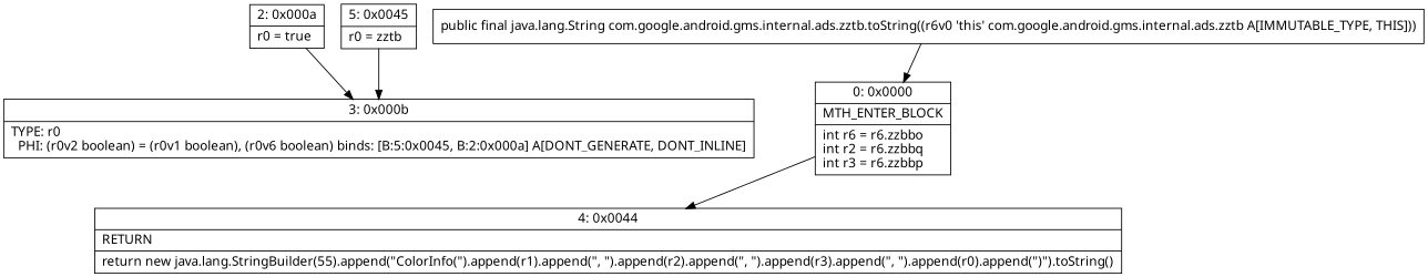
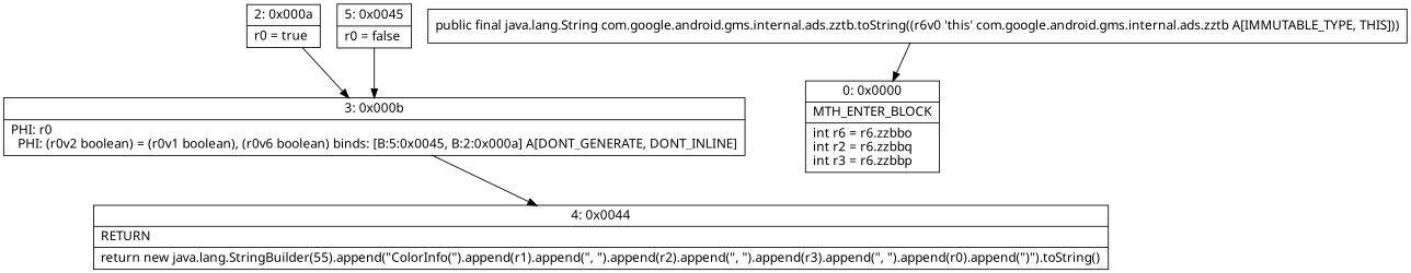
  digraph {
    fontname="Noto Sans"
    node [fontname="Noto Sans" shape=record]
    edge [fontname="Noto Sans"]
    n1 [label="{0\:\ 0x0000|MTH_ENTER_BLOCK\l|int r6 = r6.zzbbo\lint r2 = r6.zzbbq\lint r3 = r6.zzbbp\l}"]
    n2 [label="{2\:\ 0x000a|r0 = true\l}"]
-   n3 [label="{3\:\ 0x000b|TYPE: r0 \l  PHI: (r0v2 boolean) = (r0v1 boolean), (r0v6 boolean) binds: [B:5:0x0045, B:2:0x000a] A[DONT_GENERATE, DONT_INLINE]\l}"]
-   n4 [label="{5\:\ 0x0045|r0 = zztb\l}"]
+   n3 [label="{3\:\ 0x000b|PHI: r0 \l  PHI: (r0v2 boolean) = (r0v1 boolean), (r0v6 boolean) binds: [B:5:0x0045, B:2:0x000a] A[DONT_GENERATE, DONT_INLINE]\l}"]
+   n4 [label="{5\:\ 0x0045|r0 = false\l}"]
    n5 [label="{4\:\ 0x0044|RETURN\l|return new java.lang.StringBuilder(55).append(\"ColorInfo(\").append(r1).append(\", \").append(r2).append(\", \").append(r3).append(\", \").append(r0).append(\")\").toString()\l}"]
    n6 [label="{public final java.lang.String com.google.android.gms.internal.ads.zztb.toString((r6v0 'this' com.google.android.gms.internal.ads.zztb A[IMMUTABLE_TYPE, THIS])) }"]
    n2 -> n3
-   n1 -> n5
+   n3 -> n5
    n4 -> n3
    n6 -> n1
  }
